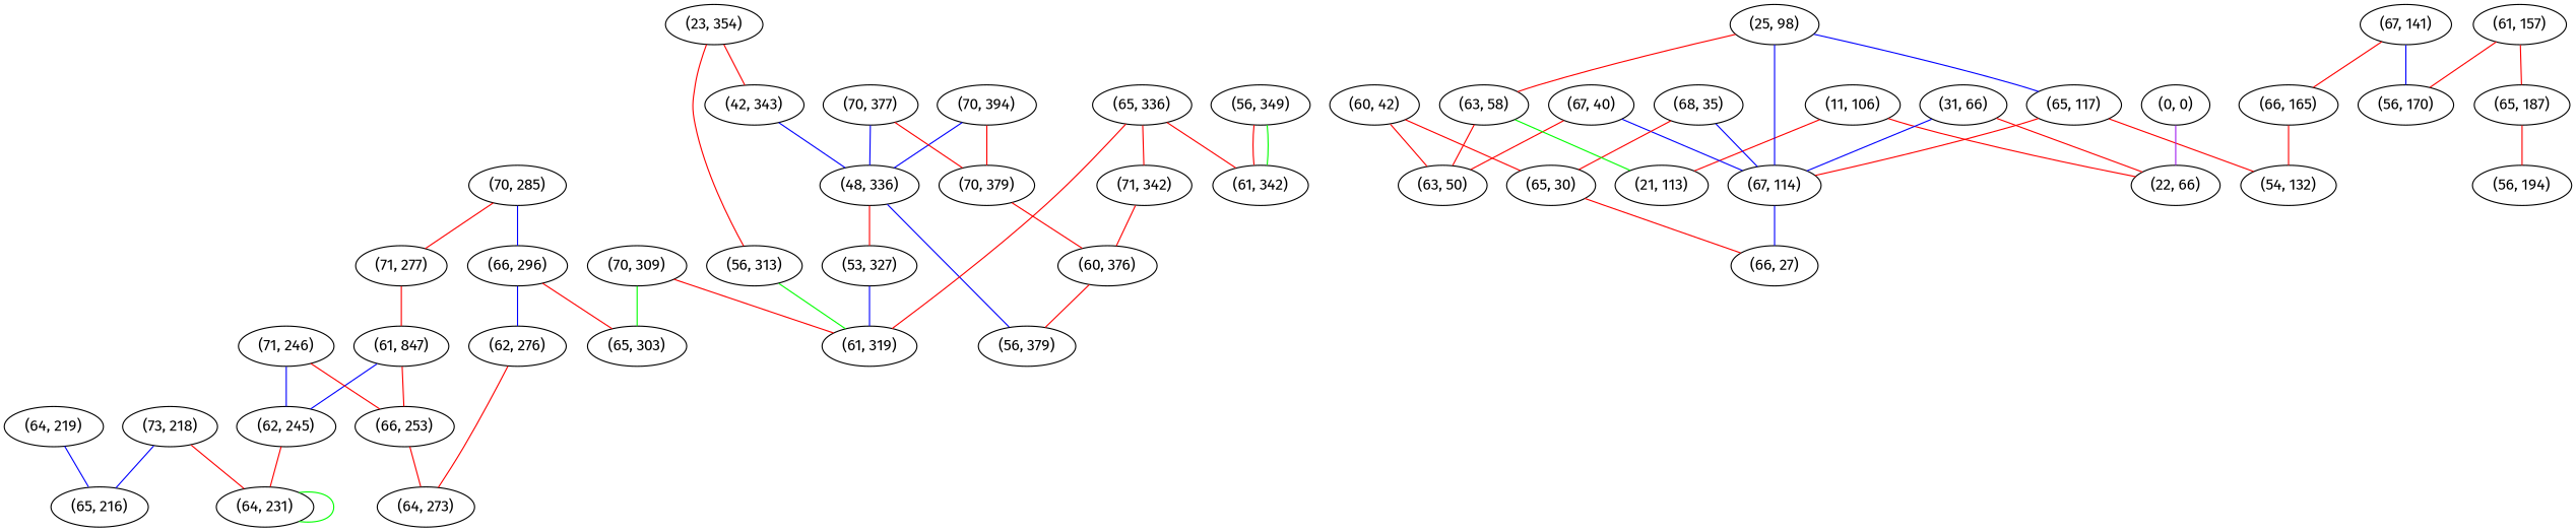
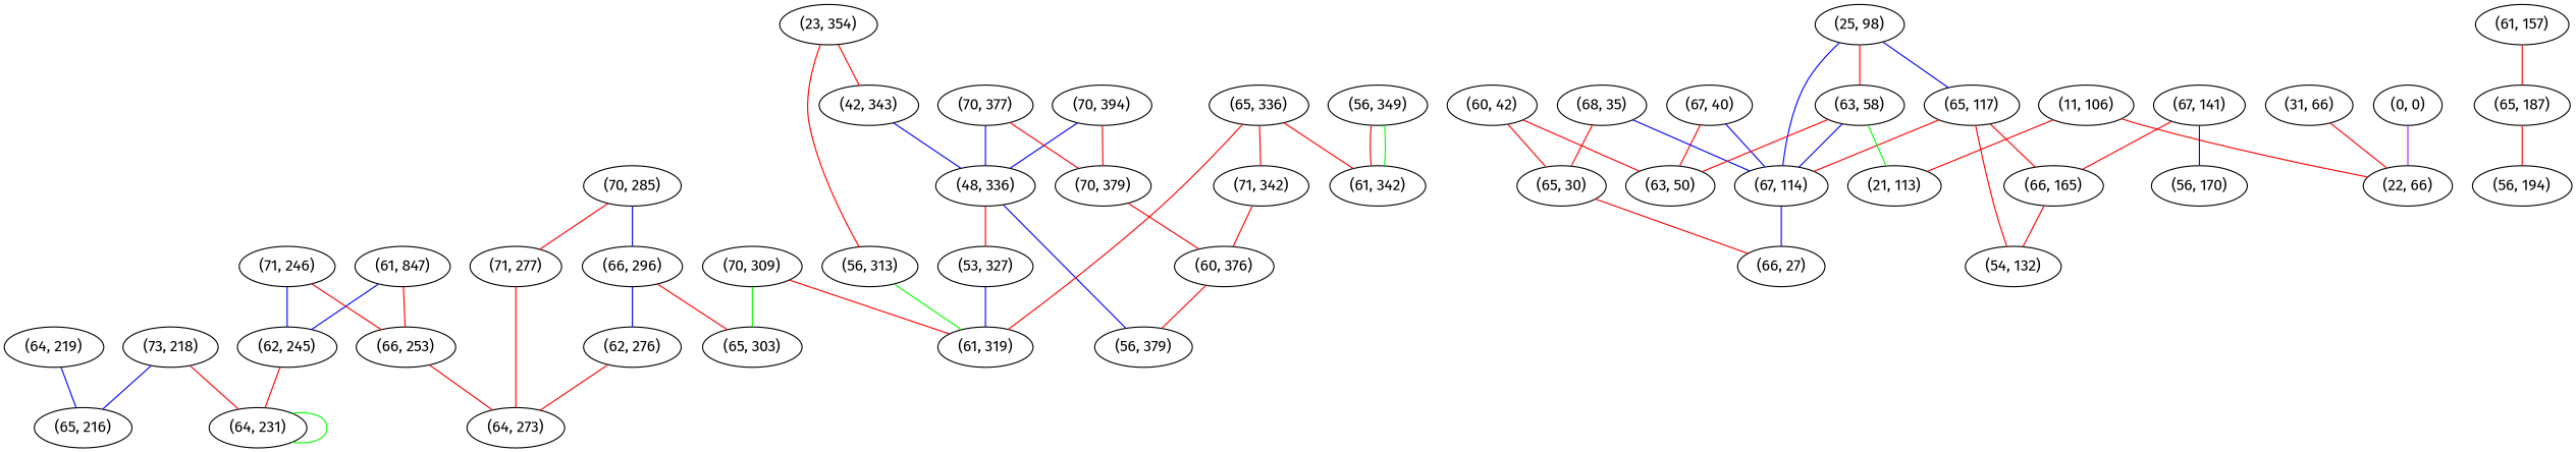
  graph {
    fontname="Fira Sans"
    node [fontname="Fira Sans"]
    edge [color=red fontname="Fira Sans" weight=1]
    "(73, 218)"
    "(65, 216)"
    "(64, 231)"
    "(11, 106)"
    "(21, 113)"
    "(22, 66)"
    "(70, 394)"
    "(48, 336)"
    "(70, 379)"
    "(53, 327)"
    "(56, 379)"
    "(60, 376)"
    "(61, 157)"
    "(65, 187)"
    "(56, 170)"
    "(56, 194)"
    "(67, 141)"
    n18 [label="(66, 165)"]
    "(54, 132)"
    "(60, 42)"
    "(65, 30)"
    "(63, 50)"
    "(66, 27)"
    "(64, 219)"
    "(23, 354)"
    "(56, 313)"
    "(42, 343)"
    "(61, 319)"
    "(67, 40)"
    "(67, 114)"
    "(70, 377)"
    n32 [label="(61, 847)"]
    "(66, 253)"
    "(62, 245)"
    "(64, 273)"
    "(68, 35)"
    "(25, 98)"
    "(65, 117)"
    "(63, 58)"
    "(70, 285)"
    "(66, 296)"
    "(71, 277)"
    "(65, 303)"
    "(62, 276)"
    "(65, 336)"
    "(71, 342)"
    "(61, 342)"
    "(70, 309)"
    "(31, 66)"
    "(0, 0)"
    "(71, 246)"
    "(56, 349)"
    "(73, 218)" -- "(65, 216)" [color=blue weight=3]
    "(73, 218)" -- "(64, 231)"
    "(64, 231)" -- "(64, 231)" [color=green weight=2]
    "(11, 106)" -- "(21, 113)"
    "(11, 106)" -- "(22, 66)"
    "(70, 394)" -- "(48, 336)" [color=blue weight=3]
    "(70, 394)" -- "(70, 379)"
    "(48, 336)" -- "(53, 327)"
    "(48, 336)" -- "(56, 379)" [color=blue weight=3]
    "(70, 379)" -- "(60, 376)"
    "(53, 327)" -- "(61, 319)" [color=blue weight=3]
    "(60, 376)" -- "(56, 379)"
    "(61, 157)" -- "(65, 187)"
-   "(61, 157)" -- "(56, 170)"
    "(65, 187)" -- "(56, 194)"
    "(67, 141)" -- "(56, 170)" [color=blue weight=3]
    "(67, 141)" -- n18
    n18 -- "(54, 132)"
    "(60, 42)" -- "(65, 30)"
    "(60, 42)" -- "(63, 50)"
    "(65, 30)" -- "(66, 27)"
    "(64, 219)" -- "(65, 216)" [color=blue weight=3]
    "(23, 354)" -- "(56, 313)"
    "(23, 354)" -- "(42, 343)"
    "(56, 313)" -- "(61, 319)" [color=green weight=2]
    "(42, 343)" -- "(48, 336)" [color=blue weight=3]
    "(67, 40)" -- "(63, 50)"
    "(67, 40)" -- "(67, 114)" [color=blue weight=3]
    "(67, 114)" -- "(66, 27)" [color=blue weight=3]
    "(70, 377)" -- "(48, 336)" [color=blue weight=3]
    "(70, 377)" -- "(70, 379)"
    n32 -- "(66, 253)"
    n32 -- "(62, 245)" [color=blue weight=3]
    "(66, 253)" -- "(64, 273)"
    "(62, 245)" -- "(64, 231)"
    "(68, 35)" -- "(65, 30)"
    "(68, 35)" -- "(67, 114)" [color=blue weight=3]
    "(25, 98)" -- "(67, 114)" [color=blue weight=3]
    "(25, 98)" -- "(65, 117)" [color=blue weight=3]
    "(25, 98)" -- "(63, 58)"
+   "(65, 117)" -- n18
    "(65, 117)" -- "(54, 132)"
    "(65, 117)" -- "(67, 114)"
    "(63, 58)" -- "(21, 113)" [color=green weight=2]
    "(63, 58)" -- "(63, 50)"
    "(70, 285)" -- "(66, 296)" [color=blue weight=3]
    "(70, 285)" -- "(71, 277)"
    "(66, 296)" -- "(65, 303)"
    "(66, 296)" -- "(62, 276)" [color=blue weight=3]
-   "(71, 277)" -- n32
+   "(71, 277)" -- "(64, 273)"
    "(62, 276)" -- "(64, 273)"
    "(65, 336)" -- "(61, 319)"
    "(65, 336)" -- "(71, 342)"
    "(65, 336)" -- "(61, 342)"
    "(71, 342)" -- "(60, 376)"
    "(70, 309)" -- "(61, 319)"
    "(70, 309)" -- "(65, 303)" [color=green weight=2]
    "(31, 66)" -- "(22, 66)"
-   "(31, 66)" -- "(67, 114)" [color=blue weight=3]
+   "(63, 58)" -- "(67, 114)" [color=blue weight=3]
    "(0, 0)" -- "(22, 66)" [color=purple weight=4]
    "(71, 246)" -- "(66, 253)"
    "(71, 246)" -- "(62, 245)" [color=blue weight=3]
    "(56, 349)" -- "(61, 342)"
    "(56, 349)" -- "(61, 342)" [color=green weight=2]
  }
